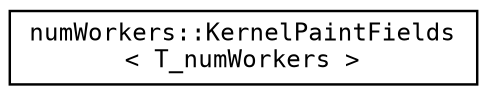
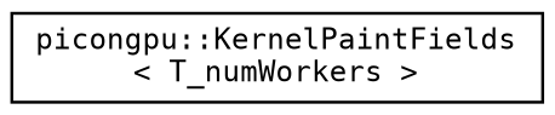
  digraph {
    rankdir=TB
    fontname="DejaVu Sans Mono"
-   n1 [color=black fillcolor=white fontname="DejaVu Sans Mono" fontsize=10 height=0.2 label="numWorkers::KernelPaintFields\l\< T_numWorkers \>" shape=record style=filled width=0.4]
+   n1 [color=black fillcolor=white fontname="DejaVu Sans Mono" fontsize=10 height=0.2 label="picongpu::KernelPaintFields\l\< T_numWorkers \>" shape=record style=filled width=0.4]
  }
